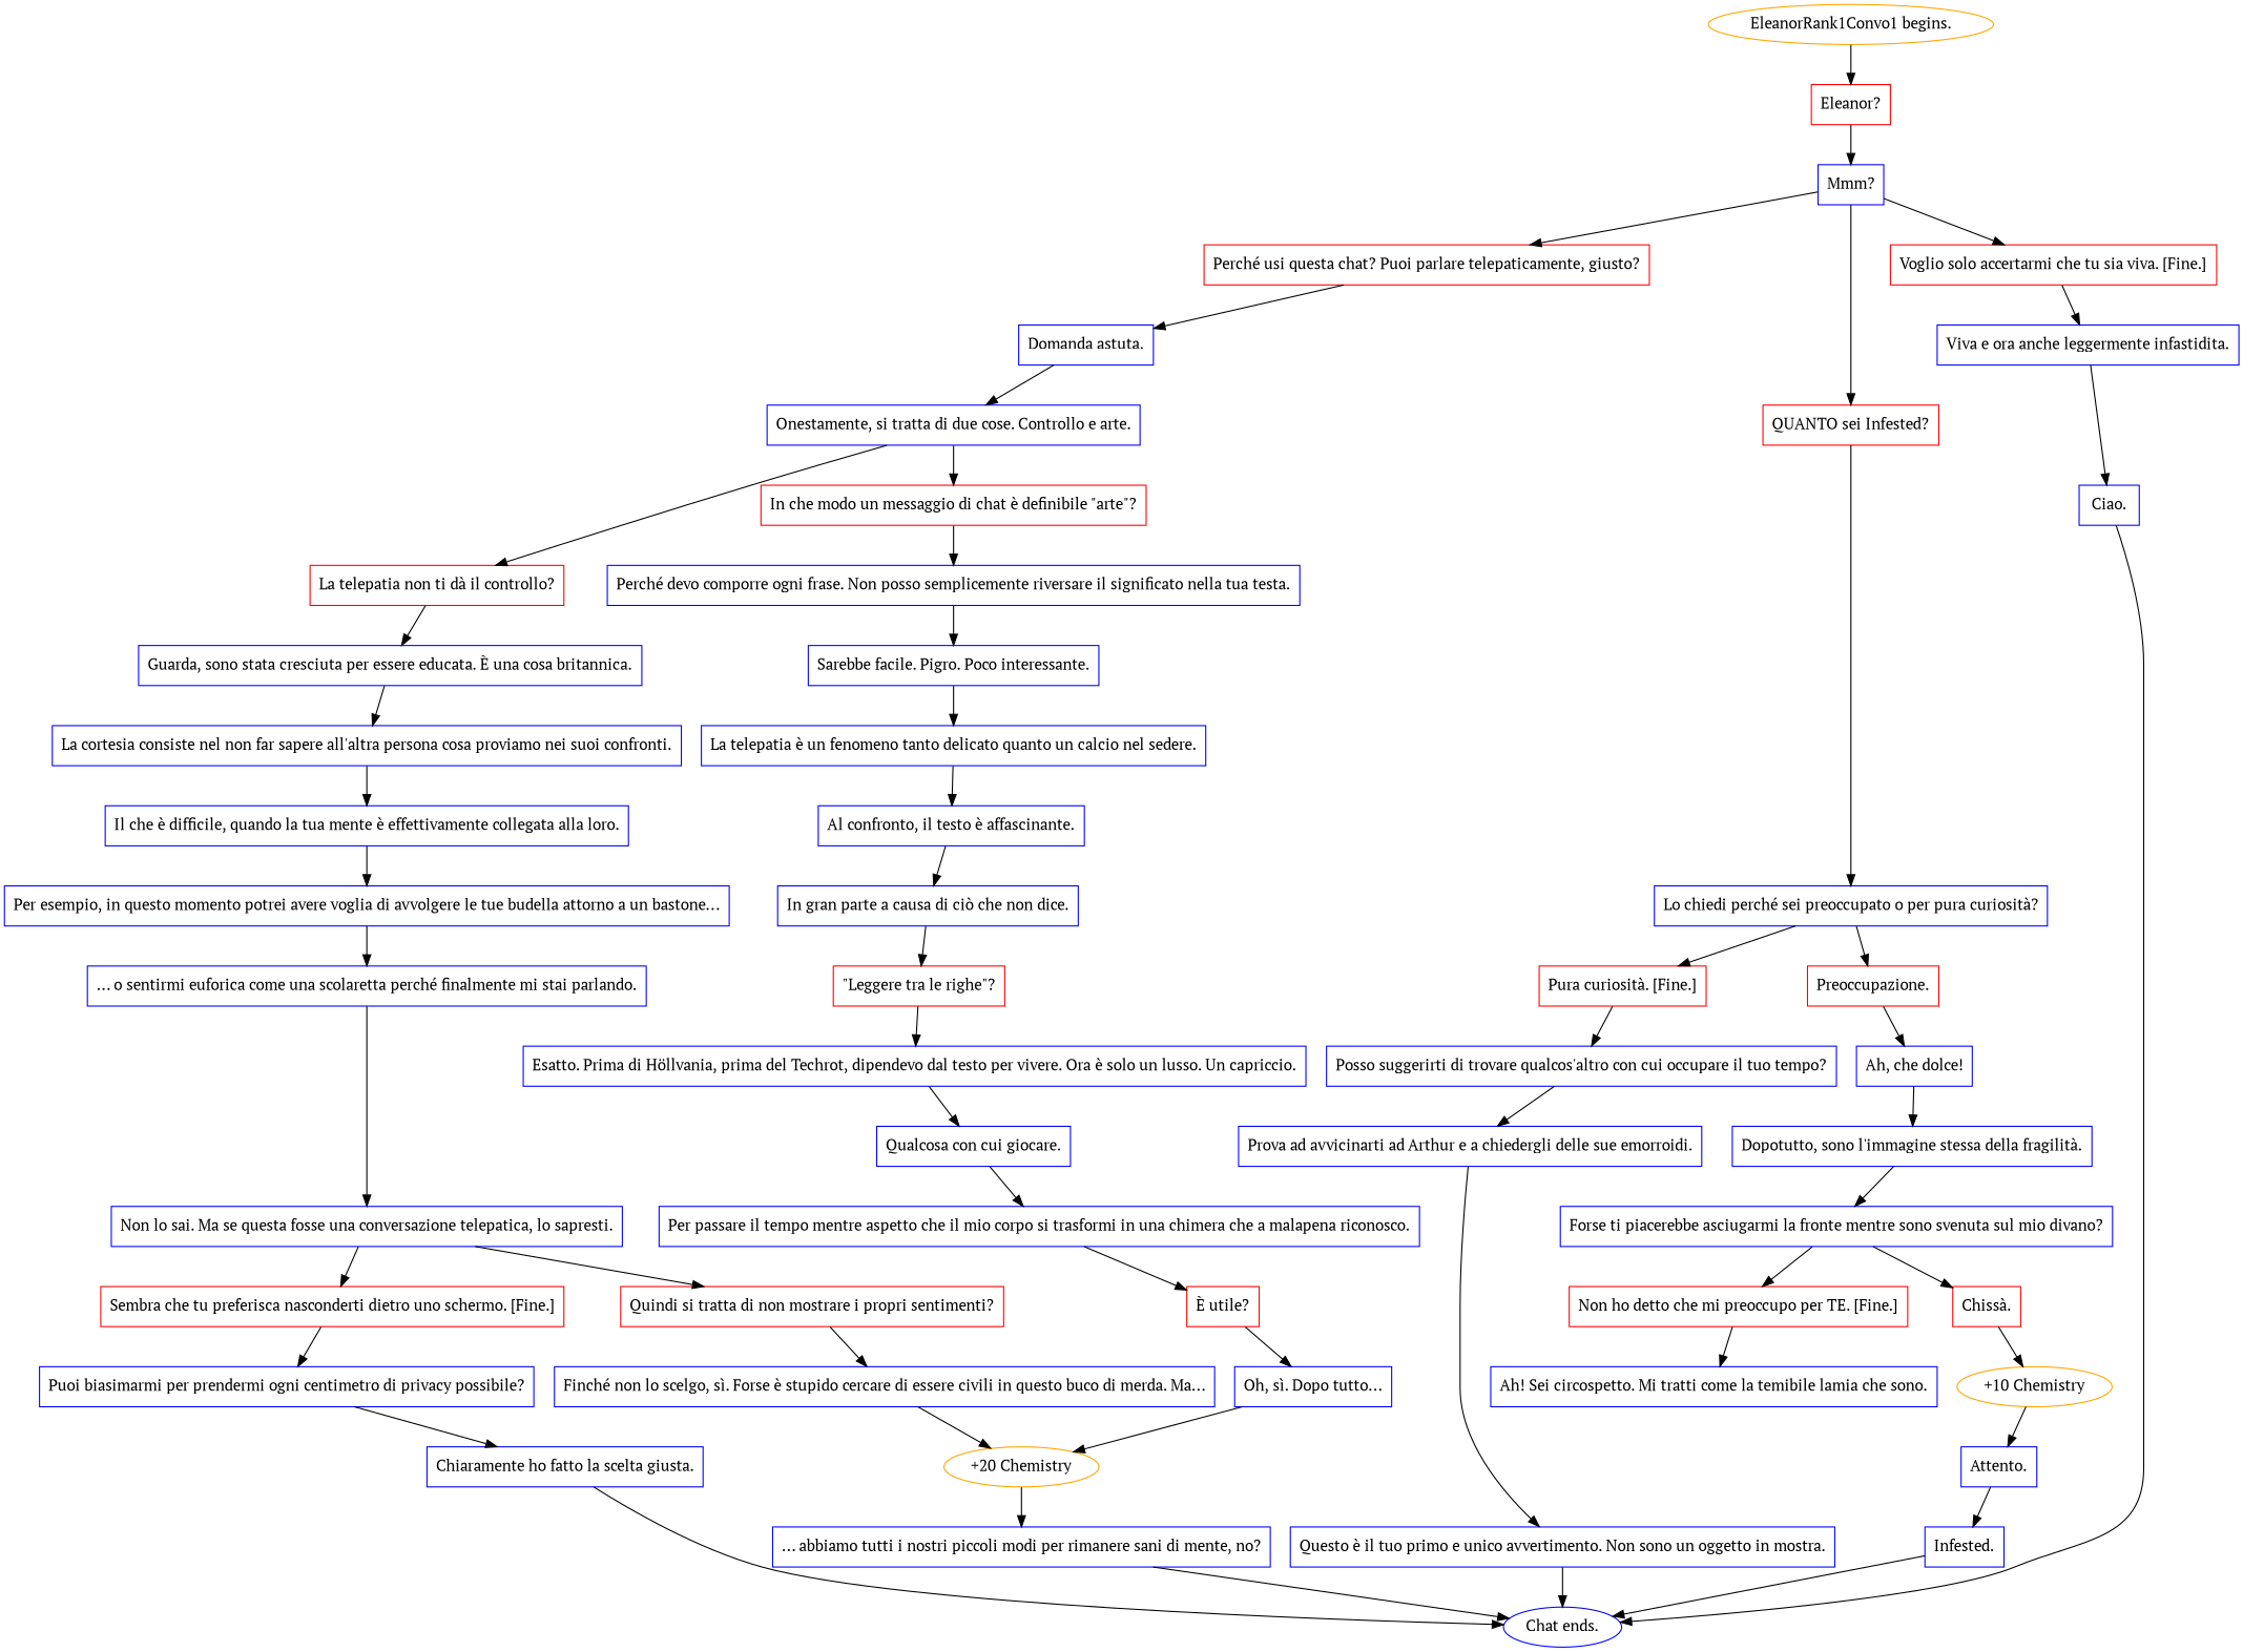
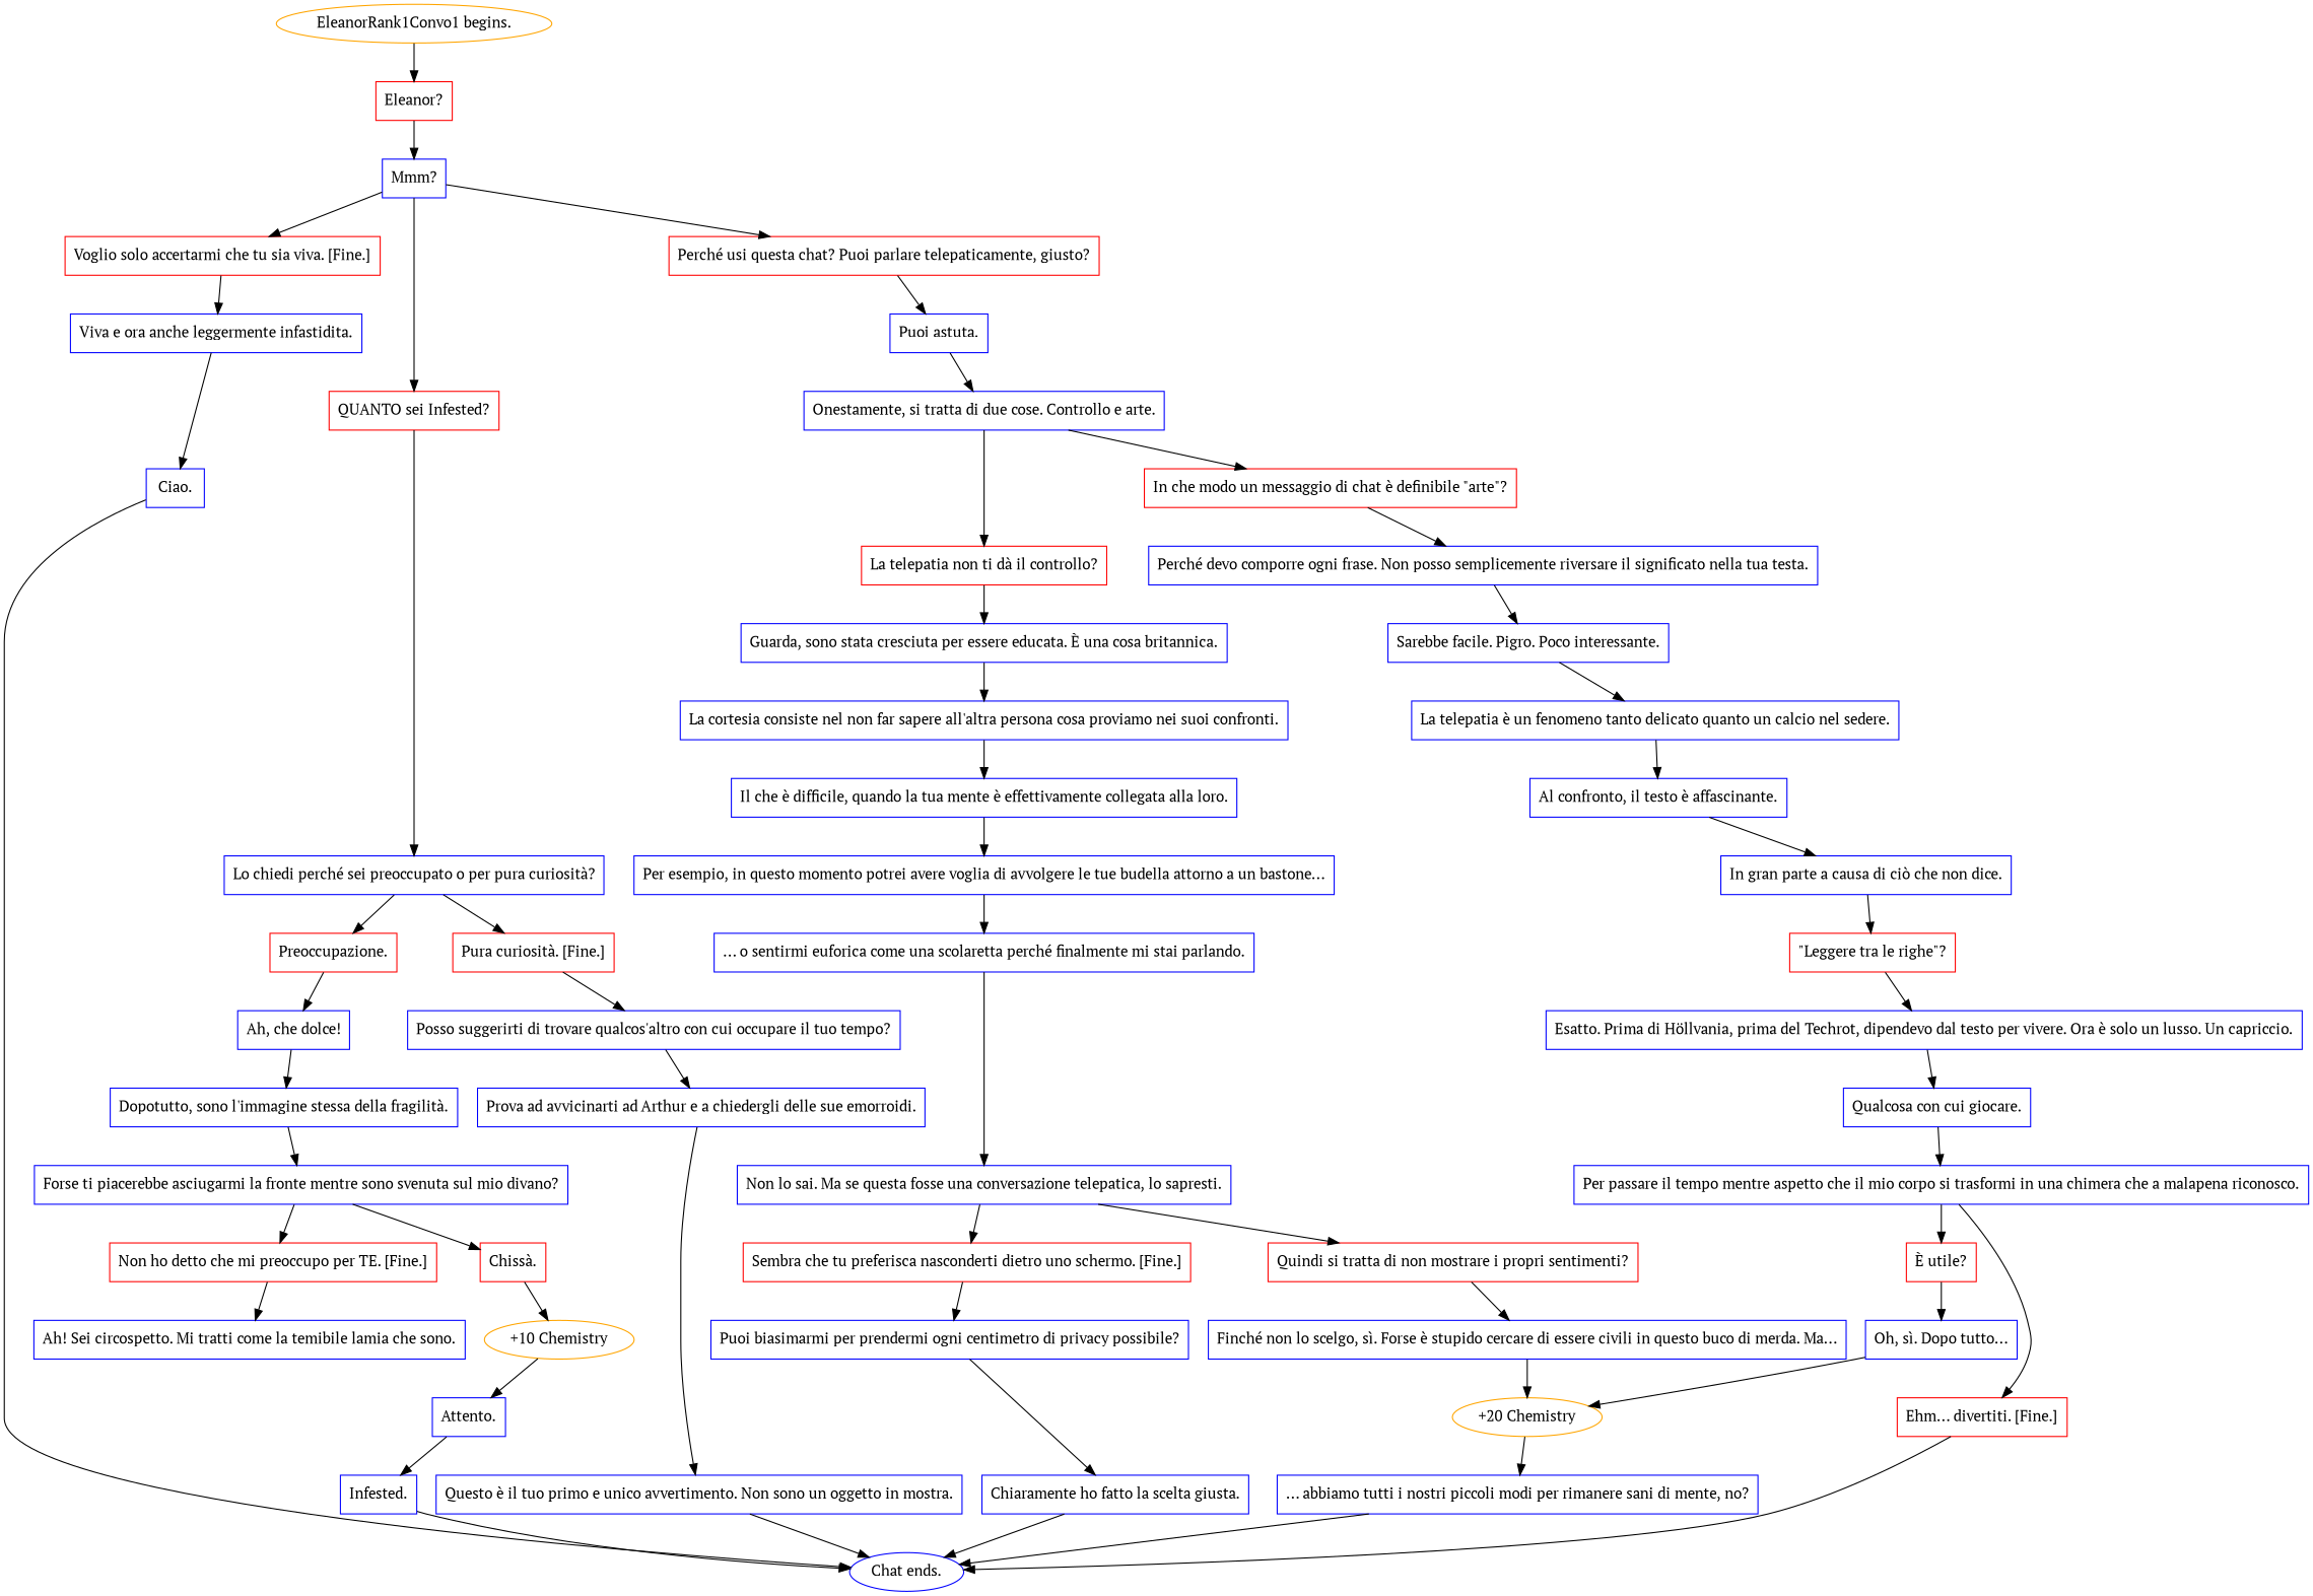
  digraph {
    fontname="PT Serif"
    node [color=blue fontname="PT Serif" shape=box]
    edge [fontname="PT Serif"]
    "EleanorRank1Convo1 begins." [color=orange shape=""]
    n2 [color=red label="Eleanor?"]
    n3 [label="Mmm?"]
    n4 [color=red label="Perché usi questa chat? Puoi parlare telepaticamente, giusto?"]
    n5 [color=red label="QUANTO sei Infested?"]
    n6 [color=red label="Voglio solo accertarmi che tu sia viva. [Fine.]"]
-   n7 [label="Domanda astuta."]
+   n7 [label="Puoi astuta."]
    n8 [label="Lo chiedi perché sei preoccupato o per pura curiosità?"]
    n9 [label="Viva e ora anche leggermente infastidita."]
    n10 [label="Onestamente, si tratta di due cose. Controllo e arte."]
    n11 [color=red label="Preoccupazione."]
    n12 [color=red label="Pura curiosità. [Fine.]"]
    n13 [label="Ciao."]
    n14 [color=red label="La telepatia non ti dà il controllo?"]
    n15 [color=red label="In che modo un messaggio di chat è definibile \"arte\"?"]
    n16 [label="Ah, che dolce!"]
    n17 [label="Posso suggerirti di trovare qualcos'altro con cui occupare il tuo tempo?"]
    "Chat ends." [shape=""]
    n19 [label="Guarda, sono stata cresciuta per essere educata. È una cosa britannica."]
    n20 [label="Perché devo comporre ogni frase. Non posso semplicemente riversare il significato nella tua testa."]
    n21 [label="Dopotutto, sono l'immagine stessa della fragilità."]
    n22 [label="Prova ad avvicinarti ad Arthur e a chiedergli delle sue emorroidi."]
    n23 [label="La cortesia consiste nel non far sapere all'altra persona cosa proviamo nei suoi confronti."]
    n24 [label="Sarebbe facile. Pigro. Poco interessante."]
    n25 [label="Forse ti piacerebbe asciugarmi la fronte mentre sono svenuta sul mio divano?"]
    n26 [label="Questo è il tuo primo e unico avvertimento. Non sono un oggetto in mostra."]
    n27 [label="Il che è difficile, quando la tua mente è effettivamente collegata alla loro."]
    n28 [label="La telepatia è un fenomeno tanto delicato quanto un calcio nel sedere."]
    n29 [color=red label="Chissà."]
    n30 [color=red label="Non ho detto che mi preoccupo per TE. [Fine.]"]
    n31 [label="Per esempio, in questo momento potrei avere voglia di avvolgere le tue budella attorno a un bastone..."]
    n32 [label="Al confronto, il testo è affascinante."]
    n33 [color=orange label="+10 Chemistry" shape=""]
    n34 [label="Ah! Sei circospetto. Mi tratti come la temibile lamia che sono."]
    n35 [label="... o sentirmi euforica come una scolaretta perché finalmente mi stai parlando."]
    n36 [label="In gran parte a causa di ciò che non dice."]
    n37 [label="Attento."]
    n38 [label="Non lo sai. Ma se questa fosse una conversazione telepatica, lo sapresti."]
    n39 [color=red label="\"Leggere tra le righe\"?"]
    n40 [label="Infested."]
    n41 [color=red label="Quindi si tratta di non mostrare i propri sentimenti?"]
    n42 [color=red label="Sembra che tu preferisca nasconderti dietro uno schermo. [Fine.]"]
    n43 [label="Esatto. Prima di Höllvania, prima del Techrot, dipendevo dal testo per vivere. Ora è solo un lusso. Un capriccio."]
    n44 [label="Finché non lo scelgo, sì. Forse è stupido cercare di essere civili in questo buco di merda. Ma..."]
    n45 [label="Puoi biasimarmi per prendermi ogni centimetro di privacy possibile?"]
    n46 [label="Qualcosa con cui giocare."]
    n47 [color=orange label="+20 Chemistry" shape=""]
    n48 [label="Chiaramente ho fatto la scelta giusta."]
    n49 [label="Per passare il tempo mentre aspetto che il mio corpo si trasformi in una chimera che a malapena riconosco."]
    n50 [label="... abbiamo tutti i nostri piccoli modi per rimanere sani di mente, no?"]
    n51 [color=red label="È utile?"]
+   n52 [color=red label="Ehm... divertiti. [Fine.]"]
    n53 [label="Oh, sì. Dopo tutto..."]
    "EleanorRank1Convo1 begins." -> n2
    n2 -> n3
    n3 -> n4
    n3 -> n5
    n3 -> n6
    n4 -> n7
    n5 -> n8
    n6 -> n9
    n7 -> n10
    n8 -> n11
    n8 -> n12
    n9 -> n13
    n10 -> n14
    n10 -> n15
    n11 -> n16
    n12 -> n17
    n13 -> "Chat ends."
    n14 -> n19
    n15 -> n20
    n16 -> n21
    n17 -> n22
    n19 -> n23
    n20 -> n24
    n21 -> n25
    n22 -> n26
    n23 -> n27
    n24 -> n28
    n25 -> n29
    n25 -> n30
    n26 -> "Chat ends."
    n27 -> n31
    n28 -> n32
    n29 -> n33
    n30 -> n34
    n31 -> n35
    n32 -> n36
    n33 -> n37
    n35 -> n38
    n36 -> n39
    n37 -> n40
    n38 -> n41
    n38 -> n42
    n39 -> n43
    n40 -> "Chat ends."
    n41 -> n44
    n42 -> n45
    n43 -> n46
    n44 -> n47
    n45 -> n48
    n46 -> n49
    n47 -> n50
    n48 -> "Chat ends."
    n49 -> n51
+   n49 -> n52
    n50 -> "Chat ends."
    n51 -> n53
+   n52 -> "Chat ends."
    n53 -> n47
  }
